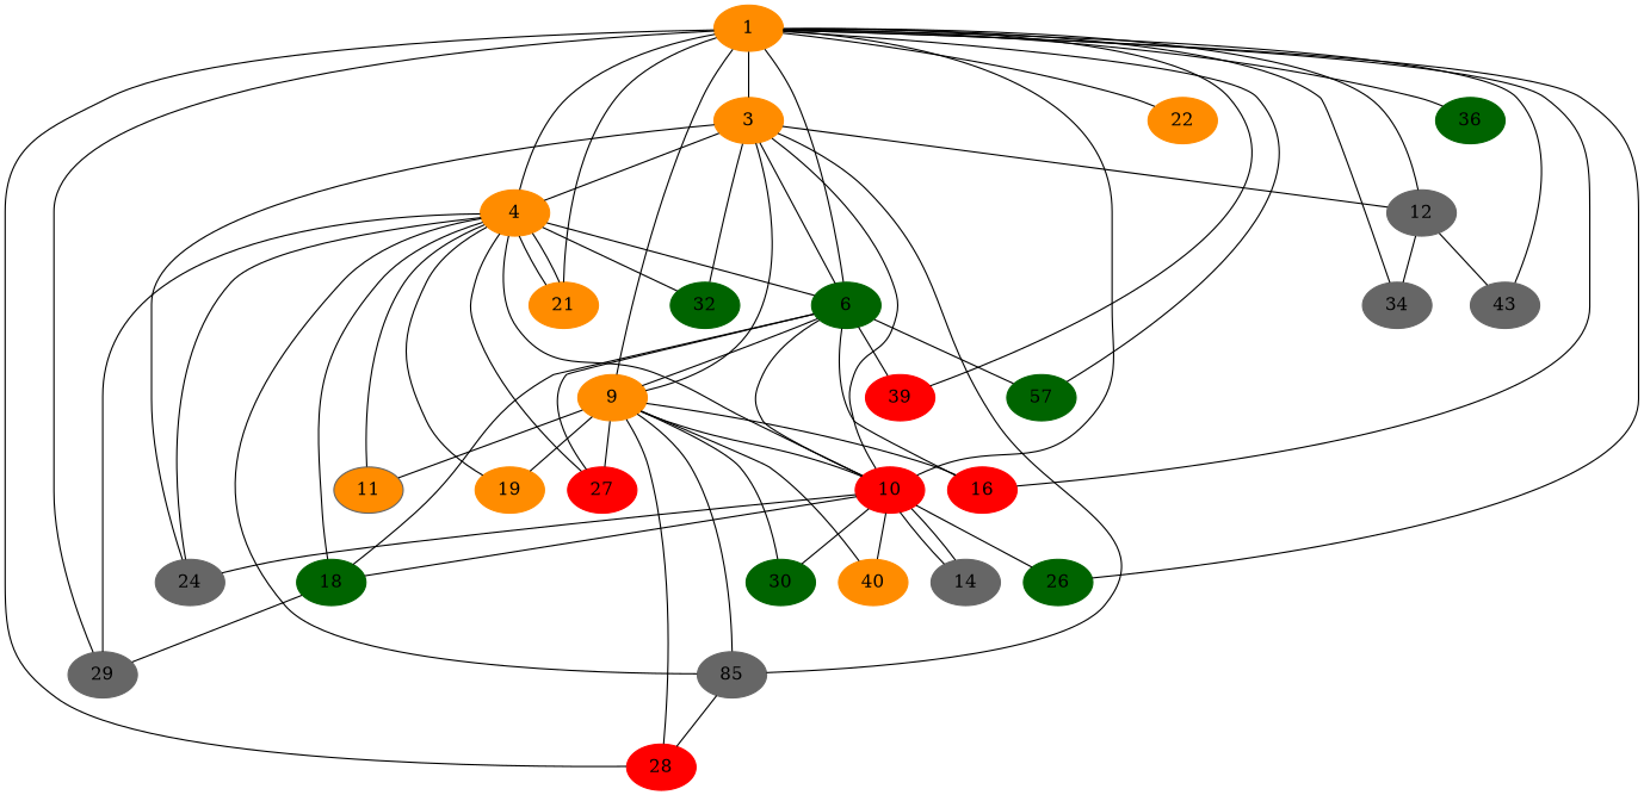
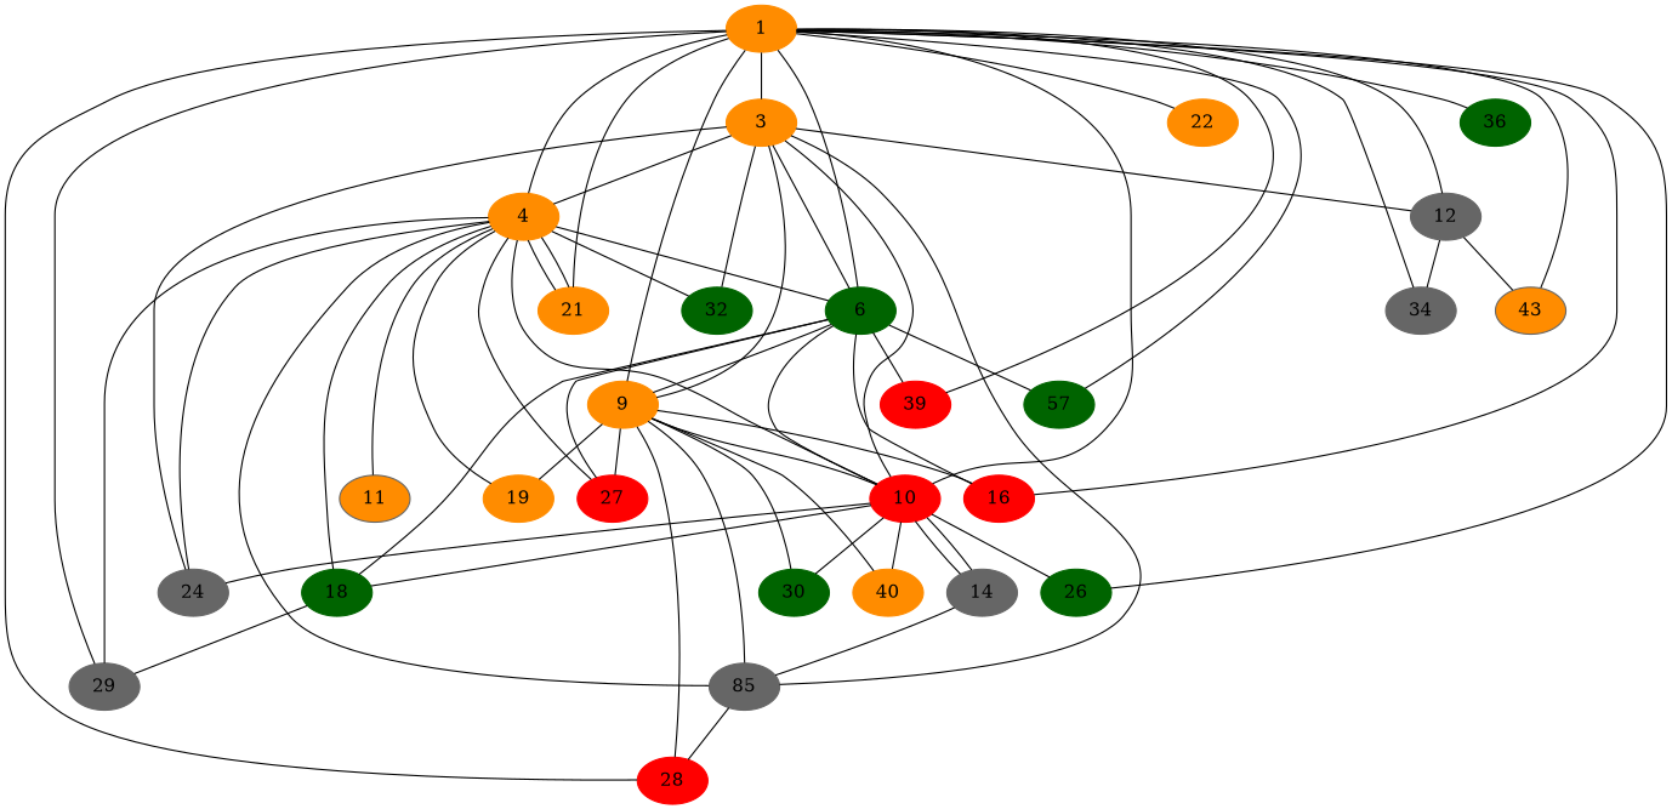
  graph {
    node [color=darkorange style=filled]
    1 [super="+2"]
    3
    4 [super="+7+47+53"]
    6 [color=darkgreen]
    9 [super="+25+17"]
    10 [color=red]
    12 [color=gray40]
    16 [color=red super="+33"]
    21 [super="+35"]
    22
    26 [color=darkgreen]
    28 [color=red super="+37"]
    29 [color=gray40 super="+45"]
    34 [color=gray40]
    36 [color=darkgreen]
    39 [color=red]
-   43 [color=gray40]
+   43 [color=gray40 fillcolor=darkorange]
    57 [color=darkgreen]
    n19 [color=gray40 label=85 super="+38"]
    24 [color=gray40]
    32 [color=darkgreen]
    11 [color=gray40 fillcolor=darkorange]
    18 [color=darkgreen super="+31"]
    19
    27 [color=red]
    30 [color=darkgreen]
    40
    14 [color=gray40 super="+44"]
    1 -- 3 [weight=5]
    1 -- 4 [weight=11]
    1 -- 6 [weight=4]
    1 -- 9 [weight=6]
    1 -- 10 [weight=6]
    1 -- 12
    1 -- 16
    1 -- 21
    1 -- 22 [weight=2]
    1 -- 26
    1 -- 28
    1 -- 29
    1 -- 34
    1 -- 36 [weight=2]
    1 -- 39
    1 -- 43
    1 -- 57
    3 -- 4 [weight=3]
    3 -- 6
    3 -- 9
    3 -- 10
    3 -- 12
    3 -- n19
    3 -- 24
    3 -- 32
    4 -- 6 [weight=2]
    4 -- 10 [weight=2]
    4 -- 21
    4 -- 21
    4 -- 29
    4 -- n19
    4 -- 24 [weight=4]
    4 -- 32
    4 -- 11
    4 -- 18 [weight=2]
    4 -- 19
    4 -- 27
    6 -- 9 [weight=2]
    6 -- 10
    6 -- 16 [weight=2]
    6 -- 39
    6 -- 57
    6 -- 18
    6 -- 27
    9 -- 10
    9 -- 16
    9 -- 28
    9 -- n19
-   9 -- 11
    9 -- 19
    9 -- 27
    9 -- 30
    9 -- 40
    10 -- 26
    10 -- 24
    10 -- 18
    10 -- 30
    10 -- 40
    10 -- 14
    10 -- 14
    12 -- 34
    12 -- 43
    n19 -- 28
    18 -- 29
+   14 -- n19
  }
